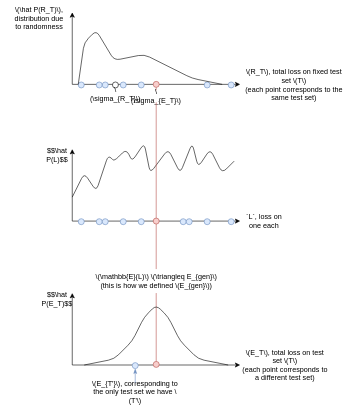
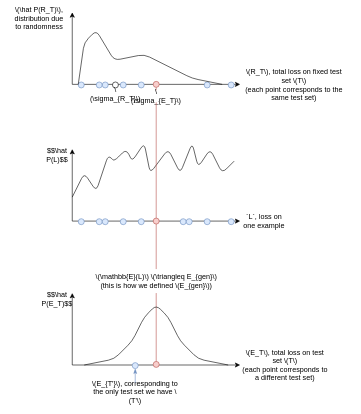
  <mxCell id="0" />
  <mxCell id="1" parent="0" />
  <mxCell id="2" value="" style="endArrow=classic;html=1;" parent="1" edge="1"><mxGeometry width="50" height="50" relative="1" as="geometry"><mxPoint x="120" y="368" as="sourcePoint" /><mxPoint x="400" y="368" as="targetPoint" /></mxGeometry></mxCell>
  <mxCell id="3" value="" style="endArrow=classic;html=1;" parent="1" edge="1"><mxGeometry width="50" height="50" relative="1" as="geometry"><mxPoint x="120" y="368" as="sourcePoint" /><mxPoint x="120" y="248" as="targetPoint" /></mxGeometry></mxCell>
  <mxCell id="4" value="" style="endArrow=classic;html=1;" parent="1" edge="1"><mxGeometry width="50" height="50" relative="1" as="geometry"><mxPoint x="120" y="608" as="sourcePoint" /><mxPoint x="400" y="608" as="targetPoint" /></mxGeometry></mxCell>
  <mxCell id="5" value="" style="endArrow=classic;html=1;" parent="1" edge="1"><mxGeometry width="50" height="50" relative="1" as="geometry"><mxPoint x="120" y="608" as="sourcePoint" /><mxPoint x="120" y="488" as="targetPoint" /></mxGeometry></mxCell>
- <mxCell id="6" value="`L`, loss on one each" style="text;html=1;strokeColor=none;fillColor=none;align=center;verticalAlign=middle;whiteSpace=wrap;rounded=0;" parent="1" vertex="1"><mxGeometry x="400" y="358" width="80" height="20" as="geometry" /></mxCell>
+ <mxCell id="6" value="`L`, loss on one example" style="text;html=1;strokeColor=none;fillColor=none;align=center;verticalAlign=middle;whiteSpace=wrap;rounded=0;" parent="1" vertex="1"><mxGeometry x="400" y="358" width="80" height="20" as="geometry" /></mxCell>
  <mxCell id="7" value="$$\hat P(L)$$" style="text;html=1;strokeColor=none;fillColor=none;align=center;verticalAlign=middle;whiteSpace=wrap;rounded=0;" parent="1" vertex="1"><mxGeometry x="80" y="248" width="30" height="20" as="geometry" /></mxCell>
  <mxCell id="8" value="$$\hat P(E_T)$$" style="text;html=1;strokeColor=none;fillColor=none;align=center;verticalAlign=middle;whiteSpace=wrap;rounded=0;" parent="1" vertex="1"><mxGeometry x="80" y="488" width="30" height="20" as="geometry" /></mxCell>
  <mxCell id="9" value="\(E_T\), total loss on test set \(T\)&lt;br&gt;(each point corresponds to a different test set)" style="text;html=1;strokeColor=none;fillColor=none;align=center;verticalAlign=middle;whiteSpace=wrap;rounded=0;" parent="1" vertex="1"><mxGeometry x="400" y="598" width="150" height="20" as="geometry" /></mxCell>
  <mxCell id="10" value="" style="ellipse;whiteSpace=wrap;html=1;aspect=fixed;fillColor=#f8cecc;strokeColor=#b85450;" parent="1" vertex="1"><mxGeometry x="255" y="363" width="10" height="10" as="geometry" /></mxCell>
  <mxCell id="11" value="" style="ellipse;whiteSpace=wrap;html=1;aspect=fixed;fillColor=#f8cecc;strokeColor=#b85450;" parent="1" vertex="1"><mxGeometry x="255" y="602" width="10" height="10" as="geometry" /></mxCell>
  <mxCell id="12" value="" style="endArrow=none;html=1;entryX=0.5;entryY=1;entryDx=0;entryDy=0;exitX=0.5;exitY=0;exitDx=0;exitDy=0;fillColor=#f8cecc;strokeColor=#b85450;" parent="1" source="13" target="10" edge="1"><mxGeometry width="50" height="50" relative="1" as="geometry"><mxPoint x="230" y="508" as="sourcePoint" /><mxPoint x="280" y="458" as="targetPoint" /></mxGeometry></mxCell>
  <mxCell id="13" value="\(\mathbb{E}(L)\) \(\triangleq E_{gen}\)&lt;br&gt;(this is how we defined \(E_{gen}\))" style="text;html=1;strokeColor=none;fillColor=none;align=center;verticalAlign=middle;whiteSpace=wrap;rounded=0;" parent="1" vertex="1"><mxGeometry x="117.5" y="448" width="285" height="40" as="geometry" /></mxCell>
  <mxCell id="14" value="" style="endArrow=none;html=1;entryX=0.5;entryY=1;entryDx=0;entryDy=0;exitX=0.5;exitY=0;exitDx=0;exitDy=0;fillColor=#f8cecc;strokeColor=#b85450;" parent="1" source="11" target="13" edge="1"><mxGeometry width="50" height="50" relative="1" as="geometry"><mxPoint x="260" y="602" as="sourcePoint" /><mxPoint x="260" y="373" as="targetPoint" /></mxGeometry></mxCell>
  <mxCell id="15" value="" style="ellipse;whiteSpace=wrap;html=1;aspect=fixed;fillColor=#dae8fc;strokeColor=#6c8ebf;" parent="1" vertex="1"><mxGeometry x="130" y="364" width="10" height="10" as="geometry" /></mxCell>
  <mxCell id="16" value="" style="ellipse;whiteSpace=wrap;html=1;aspect=fixed;fillColor=#dae8fc;strokeColor=#6c8ebf;" parent="1" vertex="1"><mxGeometry x="160" y="364" width="10" height="10" as="geometry" /></mxCell>
  <mxCell id="17" value="" style="ellipse;whiteSpace=wrap;html=1;aspect=fixed;fillColor=#dae8fc;strokeColor=#6c8ebf;" parent="1" vertex="1"><mxGeometry x="170" y="364" width="10" height="10" as="geometry" /></mxCell>
  <mxCell id="18" value="" style="ellipse;whiteSpace=wrap;html=1;aspect=fixed;fillColor=#dae8fc;strokeColor=#6c8ebf;" parent="1" vertex="1"><mxGeometry x="200" y="364" width="10" height="10" as="geometry" /></mxCell>
  <mxCell id="19" value="" style="ellipse;whiteSpace=wrap;html=1;aspect=fixed;fillColor=#dae8fc;strokeColor=#6c8ebf;" parent="1" vertex="1"><mxGeometry x="230" y="364" width="10" height="10" as="geometry" /></mxCell>
  <mxCell id="20" value="" style="ellipse;whiteSpace=wrap;html=1;aspect=fixed;fillColor=#dae8fc;strokeColor=#6c8ebf;" parent="1" vertex="1"><mxGeometry x="300" y="364" width="10" height="10" as="geometry" /></mxCell>
  <mxCell id="21" value="" style="ellipse;whiteSpace=wrap;html=1;aspect=fixed;fillColor=#dae8fc;strokeColor=#6c8ebf;" parent="1" vertex="1"><mxGeometry x="310" y="364" width="10" height="10" as="geometry" /></mxCell>
  <mxCell id="22" value="" style="ellipse;whiteSpace=wrap;html=1;aspect=fixed;fillColor=#dae8fc;strokeColor=#6c8ebf;" parent="1" vertex="1"><mxGeometry x="380" y="364" width="10" height="10" as="geometry" /></mxCell>
  <mxCell id="23" value="" style="ellipse;whiteSpace=wrap;html=1;aspect=fixed;fillColor=#dae8fc;strokeColor=#6c8ebf;" parent="1" vertex="1"><mxGeometry x="340" y="364" width="10" height="10" as="geometry" /></mxCell>
  <mxCell id="24" value="" style="ellipse;whiteSpace=wrap;html=1;aspect=fixed;fillColor=#dae8fc;strokeColor=#6c8ebf;" parent="1" vertex="1"><mxGeometry x="220" y="604" width="10" height="10" as="geometry" /></mxCell>
  <mxCell id="25" value="\(E_{T'}\), corresponding to the only test set we have \(T'\)" style="text;html=1;strokeColor=none;fillColor=none;align=center;verticalAlign=middle;whiteSpace=wrap;rounded=0;" parent="1" vertex="1"><mxGeometry x="145" y="638" width="160" height="30" as="geometry" /></mxCell>
  <mxCell id="26" value="" style="endArrow=classicThin;html=1;exitX=0.5;exitY=0;exitDx=0;exitDy=0;entryX=0.5;entryY=1;entryDx=0;entryDy=0;fillColor=#dae8fc;strokeColor=#6c8ebf;endFill=1;" parent="1" source="25" target="24" edge="1"><mxGeometry width="50" height="50" relative="1" as="geometry"><mxPoint x="340" y="538" as="sourcePoint" /><mxPoint x="390" y="488" as="targetPoint" /></mxGeometry></mxCell>
  <mxCell id="27" value="" style="endArrow=none;html=1;" parent="1" edge="1"><mxGeometry width="50" height="50" relative="1" as="geometry"><mxPoint x="120" y="328" as="sourcePoint" /><mxPoint x="390" y="268" as="targetPoint" /><Array as="points"><mxPoint x="140" y="288" /><mxPoint x="160" y="318" /><mxPoint x="180" y="258" /><mxPoint x="190" y="268" /><mxPoint x="210" y="248" /><mxPoint x="220" y="268" /><mxPoint x="240" y="238" /><mxPoint x="250" y="288" /><mxPoint x="280" y="248" /><mxPoint x="300" y="288" /><mxPoint x="320" y="238" /><mxPoint x="330" y="278" /><mxPoint x="350" y="248" /><mxPoint x="370" y="288" /></Array></mxGeometry></mxCell>
  <mxCell id="28" value="" style="endArrow=none;html=1;" parent="1" edge="1"><mxGeometry width="50" height="50" relative="1" as="geometry"><mxPoint x="140" y="608" as="sourcePoint" /><mxPoint x="380" y="608" as="targetPoint" /><Array as="points"><mxPoint x="190" y="598" /><mxPoint x="220" y="568" /><mxPoint x="240" y="528" /><mxPoint x="260" y="508" /><mxPoint x="280" y="528" /><mxPoint x="300" y="568" /><mxPoint x="330" y="598" /></Array></mxGeometry></mxCell>
  <mxCell id="29" value="" style="endArrow=classic;html=1;" edge="1" parent="1"><mxGeometry width="50" height="50" relative="1" as="geometry"><mxPoint x="120" y="140" as="sourcePoint" /><mxPoint x="400" y="140" as="targetPoint" /></mxGeometry></mxCell>
  <mxCell id="30" value="" style="endArrow=classic;html=1;" edge="1" parent="1"><mxGeometry width="50" height="50" relative="1" as="geometry"><mxPoint x="120" y="140" as="sourcePoint" /><mxPoint x="120" y="20" as="targetPoint" /></mxGeometry></mxCell>
  <mxCell id="31" value="\(R_T\), total loss on fixed test set \(T\)&lt;br&gt;(each point corresponds to the same test set)" style="text;html=1;strokeColor=none;fillColor=none;align=center;verticalAlign=middle;whiteSpace=wrap;rounded=0;" vertex="1" parent="1"><mxGeometry x="400" y="121" width="180" height="40" as="geometry" /></mxCell>
  <mxCell id="32" value="\(\hat P(R_T)\),&lt;br&gt;distribution due to randomness" style="text;html=1;strokeColor=none;fillColor=none;align=center;verticalAlign=middle;whiteSpace=wrap;rounded=0;" vertex="1" parent="1"><mxGeometry x="20" y="20" width="90" height="20" as="geometry" /></mxCell>
  <mxCell id="33" value="" style="ellipse;whiteSpace=wrap;html=1;aspect=fixed;fillColor=#f8cecc;strokeColor=#b85450;" vertex="1" parent="1"><mxGeometry x="255" y="135" width="10" height="10" as="geometry" /></mxCell>
  <mxCell id="34" value="" style="ellipse;whiteSpace=wrap;html=1;aspect=fixed;fillColor=#dae8fc;strokeColor=#6c8ebf;" vertex="1" parent="1"><mxGeometry x="130" y="136" width="10" height="10" as="geometry" /></mxCell>
  <mxCell id="35" value="" style="ellipse;whiteSpace=wrap;html=1;aspect=fixed;fillColor=#dae8fc;strokeColor=#6c8ebf;" vertex="1" parent="1"><mxGeometry x="160" y="136" width="10" height="10" as="geometry" /></mxCell>
  <mxCell id="36" value="" style="ellipse;whiteSpace=wrap;html=1;aspect=fixed;fillColor=#dae8fc;strokeColor=#6c8ebf;" vertex="1" parent="1"><mxGeometry x="170" y="136" width="10" height="10" as="geometry" /></mxCell>
  <mxCell id="37" value="" style="ellipse;whiteSpace=wrap;html=1;aspect=fixed;fillColor=#dae8fc;strokeColor=#6c8ebf;" vertex="1" parent="1"><mxGeometry x="200" y="136" width="10" height="10" as="geometry" /></mxCell>
  <mxCell id="38" value="" style="ellipse;whiteSpace=wrap;html=1;aspect=fixed;fillColor=#dae8fc;strokeColor=#6c8ebf;" vertex="1" parent="1"><mxGeometry x="230" y="136" width="10" height="10" as="geometry" /></mxCell>
  <mxCell id="39" value="" style="ellipse;whiteSpace=wrap;html=1;aspect=fixed;fillColor=#dae8fc;strokeColor=#6c8ebf;" vertex="1" parent="1"><mxGeometry x="380" y="136" width="10" height="10" as="geometry" /></mxCell>
  <mxCell id="40" value="" style="ellipse;whiteSpace=wrap;html=1;aspect=fixed;fillColor=#dae8fc;strokeColor=#6c8ebf;" vertex="1" parent="1"><mxGeometry x="340" y="136" width="10" height="10" as="geometry" /></mxCell>
  <mxCell id="41" value="" style="endArrow=none;html=1;" edge="1" parent="1"><mxGeometry width="50" height="50" relative="1" as="geometry"><mxPoint x="130" y="140" as="sourcePoint" /><mxPoint x="370" y="140" as="targetPoint" /><Array as="points"><mxPoint x="140" y="70" /><mxPoint x="160" y="50" /><mxPoint x="190" y="100" /><mxPoint x="240" y="90" /><mxPoint x="320" y="130" /></Array></mxGeometry></mxCell>
  <mxCell id="42" value="" style="endArrow=none;html=1;entryX=0.5;entryY=1;entryDx=0;entryDy=0;exitX=0.5;exitY=0;exitDx=0;exitDy=0;fillColor=#f8cecc;strokeColor=#b85450;" edge="1" parent="1" source="45" target="33"><mxGeometry width="50" height="50" relative="1" as="geometry"><mxPoint x="270" y="458" as="sourcePoint" /><mxPoint x="270" y="383" as="targetPoint" /></mxGeometry></mxCell>
  <mxCell id="43" value="" style="ellipse;whiteSpace=wrap;html=1;aspect=fixed;" vertex="1" parent="1"><mxGeometry x="187" y="136" width="10" height="10" as="geometry" /></mxCell>
  <mxCell id="44" value="\(\sigma_{R_T}\)" style="text;html=1;strokeColor=none;fillColor=none;align=center;verticalAlign=middle;whiteSpace=wrap;rounded=0;" vertex="1" parent="1"><mxGeometry x="178" y="146" width="28" height="20" as="geometry" /></mxCell>
  <mxCell id="45" value="\(\sigma_{E_T}\)" style="text;html=1;strokeColor=none;fillColor=none;align=center;verticalAlign=middle;whiteSpace=wrap;rounded=0;" vertex="1" parent="1"><mxGeometry x="246" y="150" width="28" height="20" as="geometry" /></mxCell>
  <mxCell id="46" value="" style="endArrow=none;html=1;entryX=0.5;entryY=1;entryDx=0;entryDy=0;exitX=0.5;exitY=0;exitDx=0;exitDy=0;fillColor=#f8cecc;strokeColor=#b85450;" edge="1" parent="1" source="10" target="45"><mxGeometry width="50" height="50" relative="1" as="geometry"><mxPoint x="260" y="363" as="sourcePoint" /><mxPoint x="260" y="145" as="targetPoint" /></mxGeometry></mxCell>
